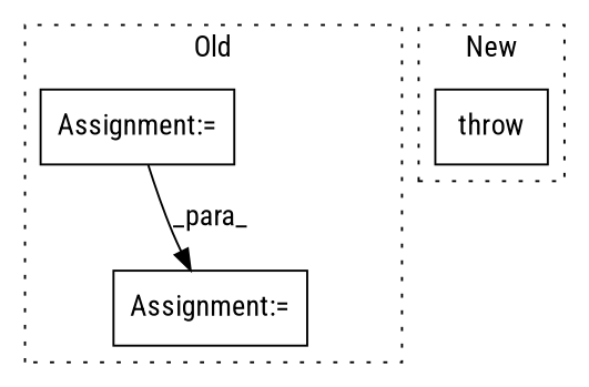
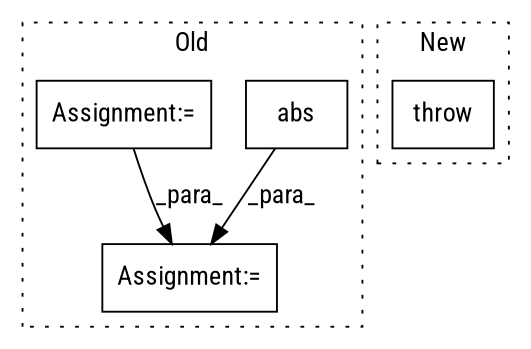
  digraph {
    fontname="Roboto Condensed"
    node [a=7 l=1 shape=box fontname="Roboto Condensed"]
    edge [fontname="Roboto Condensed"]
+   n1 [a=32 l="4,1" label=abs s="1392,1401"]
    n2 [label="Assignment:=" s=1665]
    n3 [label="Assignment:=" s=1414]
    n4 [a=53 l=6 label=throw s=1270]
    subgraph cluster_1 {
      label=Old
      style=dotted
+     n1
      n2
      n3
    }
    subgraph cluster_2 {
      label=New
      style=dotted
      n4
    }
+   n1 -> n2 [label=_para_]
    n3 -> n2 [label=_para_]
  }
